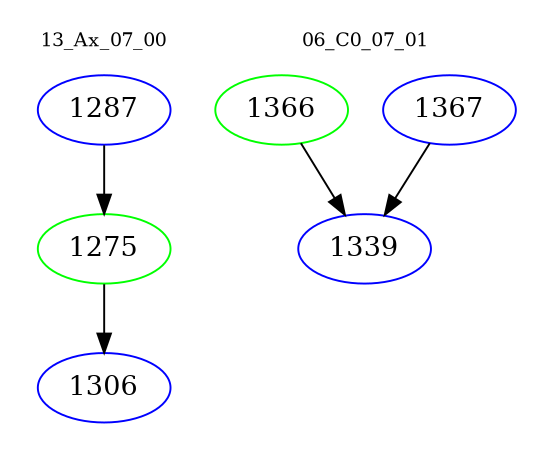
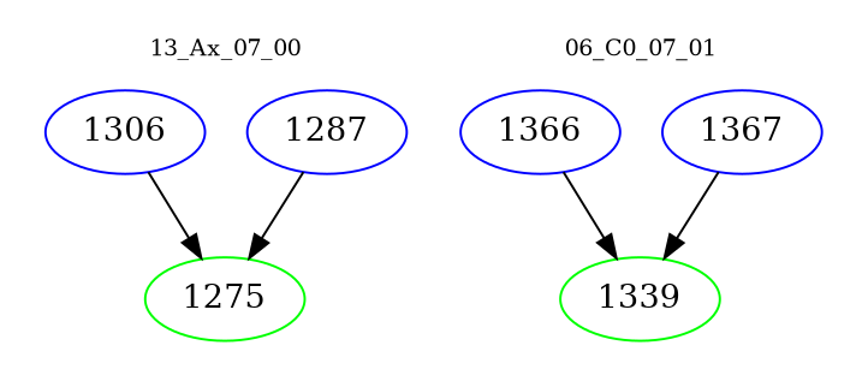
  digraph {
    node [color=blue]
    edge [color=black]
    n1 [label=1287]
    n2 [color=green label=1275]
    n3 [label=1306]
    n4 [label=1367]
-   n5 [label=1339]
-   n6 [color=green label=1366]
+   n5 [color=green label=1339]
+   n6 [label=1366]
    subgraph cluster_1 {
      color=white
      fontsize=10
      label="13_Ax_07_00"
      n1
      n2
      n3
    }
    subgraph cluster_2 {
      color=white
      fontsize=10
      label="06_C0_07_01"
      n4
      n5
      n6
    }
    n1 -> n2
-   n2 -> n3
+   n3 -> n2
    n4 -> n5
    n6 -> n5
  }
